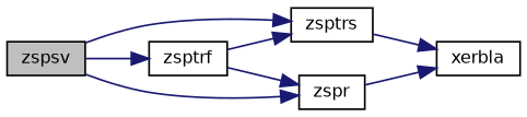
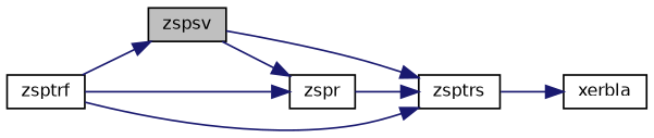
  digraph {
    rankdir=LR
    node [color=black fillcolor=white fontname=Helvetica fontsize=10 shape=record style=filled]
    edge [color=midnightblue fontname=Helvetica fontsize=10 labelfontname=Helvetica labelfontsize=10 style=solid]
    n1 [fillcolor=grey75 fontcolor=black height=0.2 label=zspsv width=0.4]
    n2 [height=0.2 label=zsptrf width=0.4]
    n3 [height=0.2 label=zsptrs width=0.4]
    n4 [height=0.2 label=zspr width=0.4]
    n5 [height=0.2 label=xerbla width=0.4]
-   n1 -> n2
+   n2 -> n1
    n1 -> n3
    n1 -> n4
    n2 -> n3
    n2 -> n4
    n3 -> n5
-   n4 -> n5
+   n4 -> n3
  }
